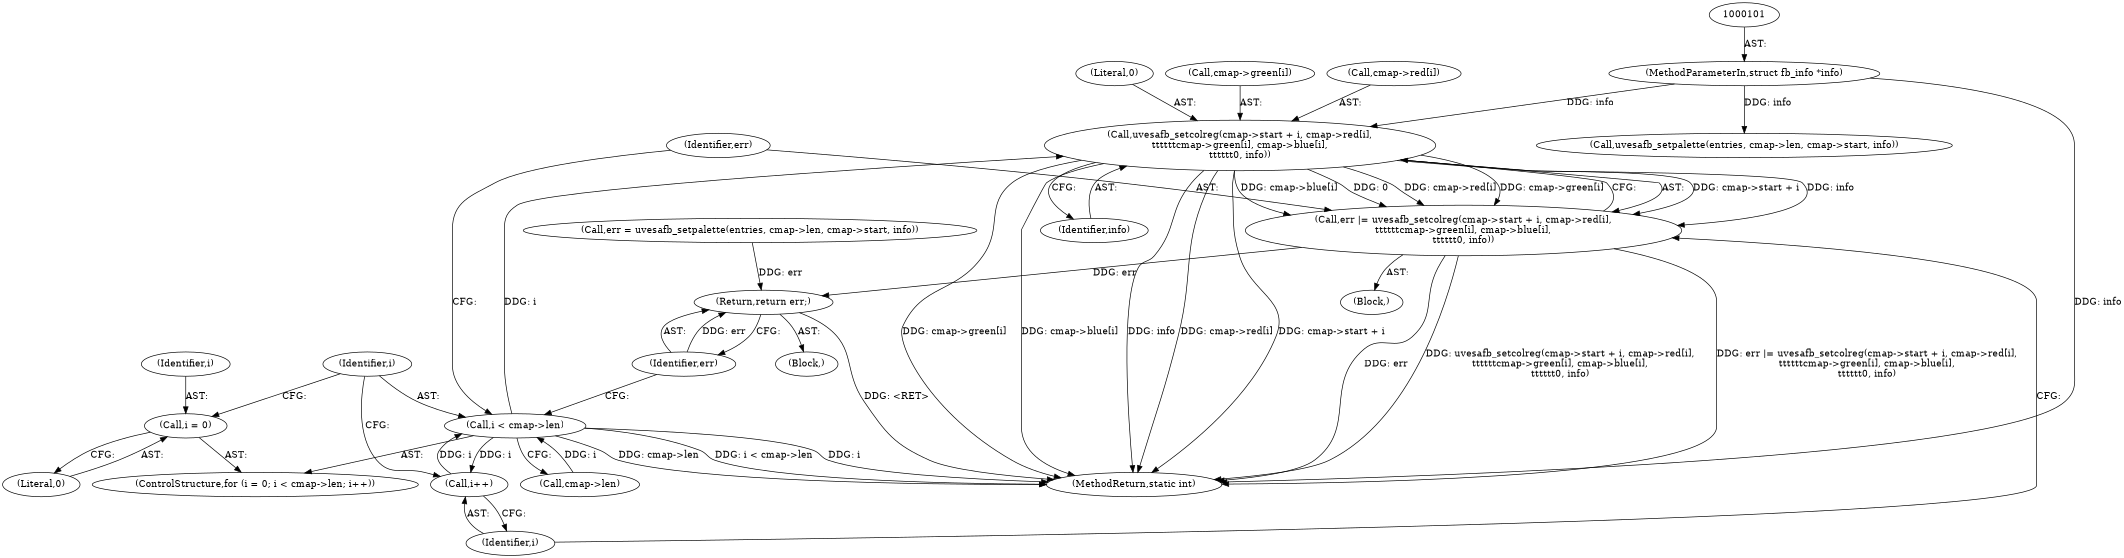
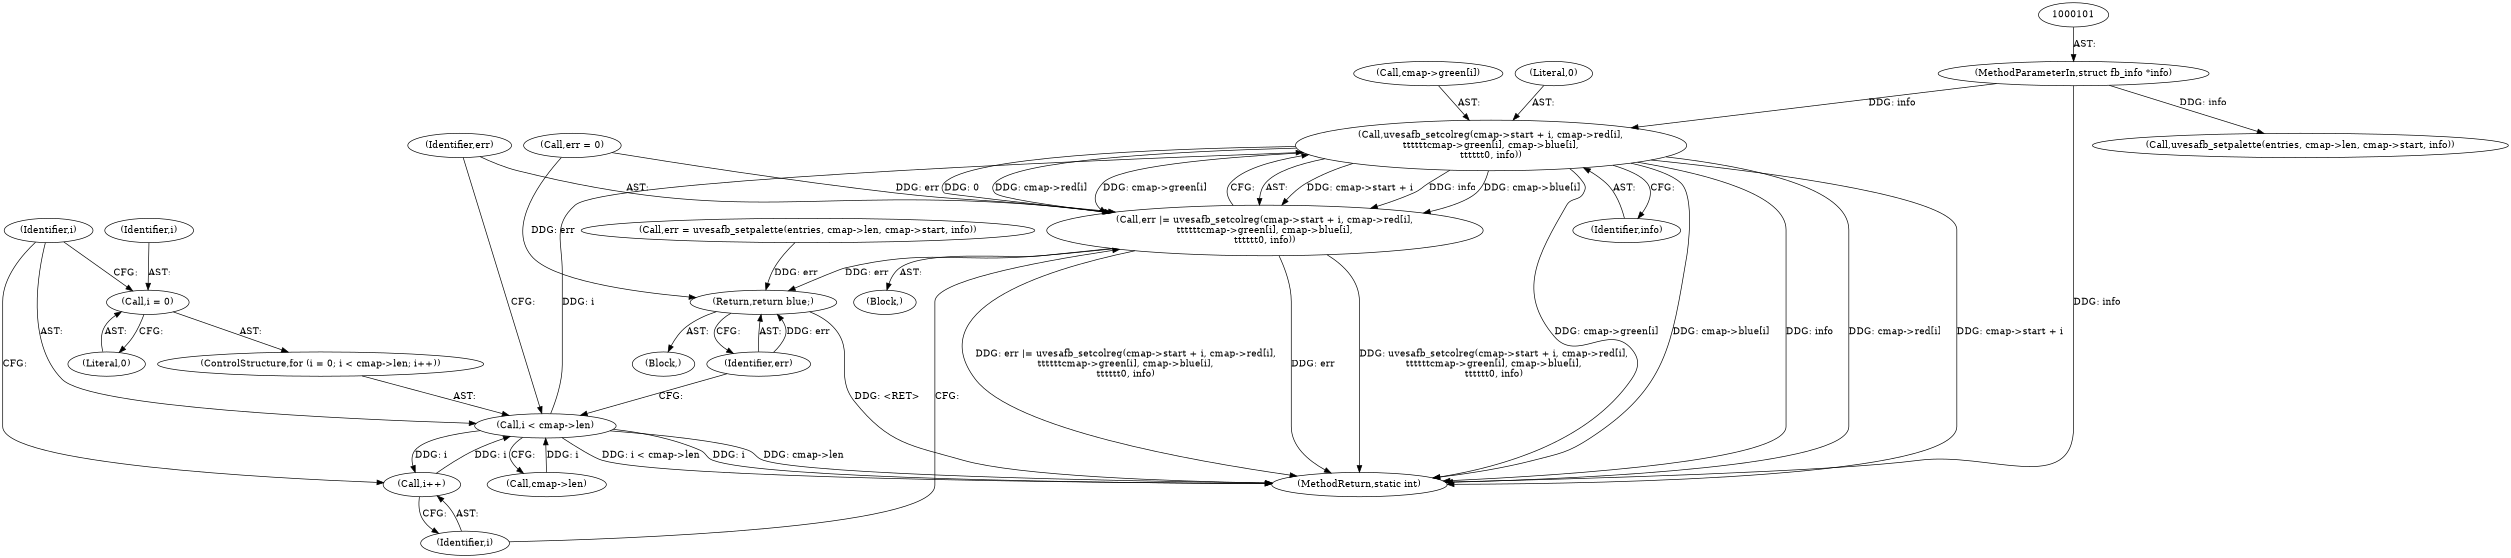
  digraph {
    n1 [label="(Call,uvesafb_setcolreg(cmap->start + i, cmap->red[i],\n\t\t\t\t\t\tcmap->green[i], cmap->blue[i],\n\t\t\t\t\t\t0, info))"]
    n2 [label="(Call,err |= uvesafb_setcolreg(cmap->start + i, cmap->red[i],\n\t\t\t\t\t\tcmap->green[i], cmap->blue[i],\n\t\t\t\t\t\t0, info))"]
    n3 [label="(Identifier,info)"]
    n4 [label="(MethodReturn,static int)"]
-   n5 [label="(Return,return err;)"]
+   n5 [label="(Return,return blue;)"]
    n6 [label="(Block,)"]
    n7 [label="(Call,i < cmap->len)"]
    n8 [label="(Call,i++)"]
    n9 [label="(Call,cmap->len)"]
    n10 [label="(ControlStructure,for (i = 0; i < cmap->len; i++))"]
    n11 [label="(Identifier,i)"]
    n12 [label="(Call,i = 0)"]
    n13 [label="(Literal,0)"]
    n14 [label="(MethodParameterIn,struct fb_info *info)"]
    n15 [label="(Call,uvesafb_setpalette(entries, cmap->len, cmap->start, info))"]
    1000101
    n17 [label="(Block,)"]
    n18 [label="(Identifier,err)"]
+   n19 [label="(Call,err = 0)"]
    n20 [label="(Call,cmap->green[i])"]
    n21 [label="(Identifier,err)"]
    n22 [label="(Call,err = uvesafb_setpalette(entries, cmap->len, cmap->start, info))"]
    n23 [label="(Identifier,i)"]
-   n24 [label="(Call,cmap->red[i])"]
    n25 [label="(Identifier,i)"]
    n26 [label="(Literal,0)"]
    n1 -> n2 [label="AST: "]
    n1 -> n2 [label="DDG: cmap->start + i"]
    n1 -> n2 [label="DDG: info"]
    n1 -> n2 [label="DDG: cmap->blue[i]"]
    n1 -> n2 [label="DDG: 0"]
    n1 -> n2 [label="DDG: cmap->red[i]"]
    n1 -> n2 [label="DDG: cmap->green[i]"]
    n1 -> n3 [label="CFG: "]
    n1 -> n4 [label="DDG: info"]
    n1 -> n4 [label="DDG: cmap->red[i]"]
    n1 -> n4 [label="DDG: cmap->start + i"]
    n1 -> n4 [label="DDG: cmap->green[i]"]
    n1 -> n4 [label="DDG: cmap->blue[i]"]
    n2 -> n1 [label="CFG: "]
    n2 -> n4 [label="DDG: err"]
    n2 -> n4 [label="DDG: uvesafb_setcolreg(cmap->start + i, cmap->red[i],\n\t\t\t\t\t\tcmap->green[i], cmap->blue[i],\n\t\t\t\t\t\t0, info)"]
    n2 -> n4 [label="DDG: err |= uvesafb_setcolreg(cmap->start + i, cmap->red[i],\n\t\t\t\t\t\tcmap->green[i], cmap->blue[i],\n\t\t\t\t\t\t0, info)"]
    n2 -> n5 [label="DDG: err"]
    n2 -> n6 [label="AST: "]
    n3 -> n1 [label="AST: "]
    n5 -> n4 [label="DDG: <RET>"]
    n5 -> n17 [label="AST: "]
    n5 -> n18 [label="CFG: "]
    n7 -> n1 [label="DDG: i"]
    n7 -> n4 [label="DDG: cmap->len"]
    n7 -> n4 [label="DDG: i < cmap->len"]
    n7 -> n4 [label="DDG: i"]
    n7 -> n8 [label="DDG: i"]
    n7 -> n9 [label="CFG: "]
-   n7 -> n10 [label="AST: "]
+   n10 -> n7 [label="AST: "]
    n8 -> n7 [label="DDG: i"]
    n8 -> n11 [label="CFG: "]
    n9 -> n7 [label="DDG: i"]
    n11 -> n2 [label="CFG: "]
    n11 -> n8 [label="AST: "]
    n12 -> n10 [label="AST: "]
    n12 -> n13 [label="CFG: "]
    n13 -> n12 [label="AST: "]
    n14 -> n1 [label="DDG: info"]
    n14 -> n4 [label="DDG: info"]
    n14 -> n15 [label="DDG: info"]
    1000101 -> n14 [label="AST: "]
    n18 -> n5 [label="AST: "]
    n18 -> n5 [label="DDG: err"]
    n18 -> n7 [label="CFG: "]
+   n19 -> n2 [label="DDG: err"]
+   n19 -> n5 [label="DDG: err"]
    n20 -> n1 [label="AST: "]
    n21 -> n2 [label="AST: "]
    n21 -> n7 [label="CFG: "]
    n22 -> n5 [label="DDG: err"]
    n23 -> n12 [label="AST: "]
-   n24 -> n1 [label="AST: "]
    n25 -> n7 [label="AST: "]
    n25 -> n8 [label="CFG: "]
    n25 -> n12 [label="CFG: "]
    n26 -> n1 [label="AST: "]
  }
